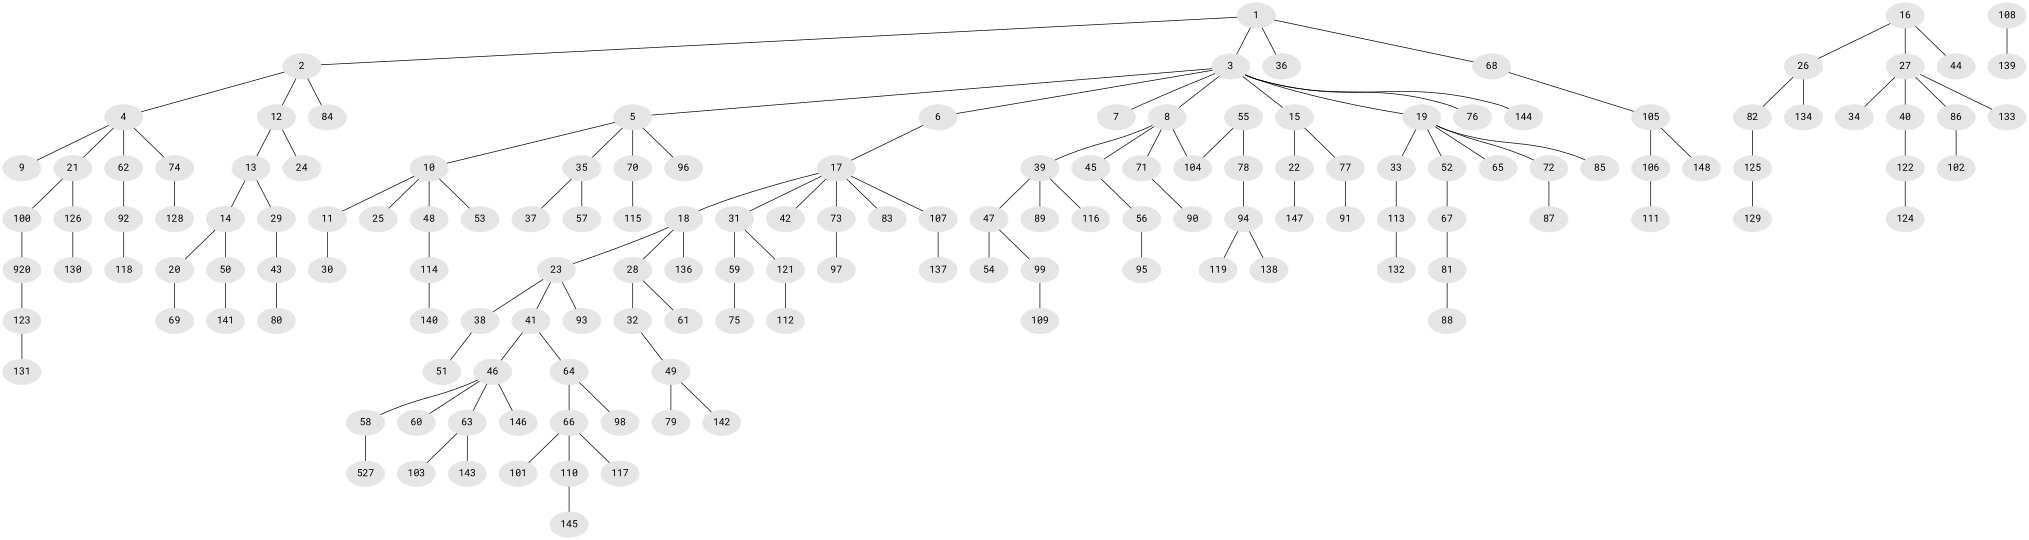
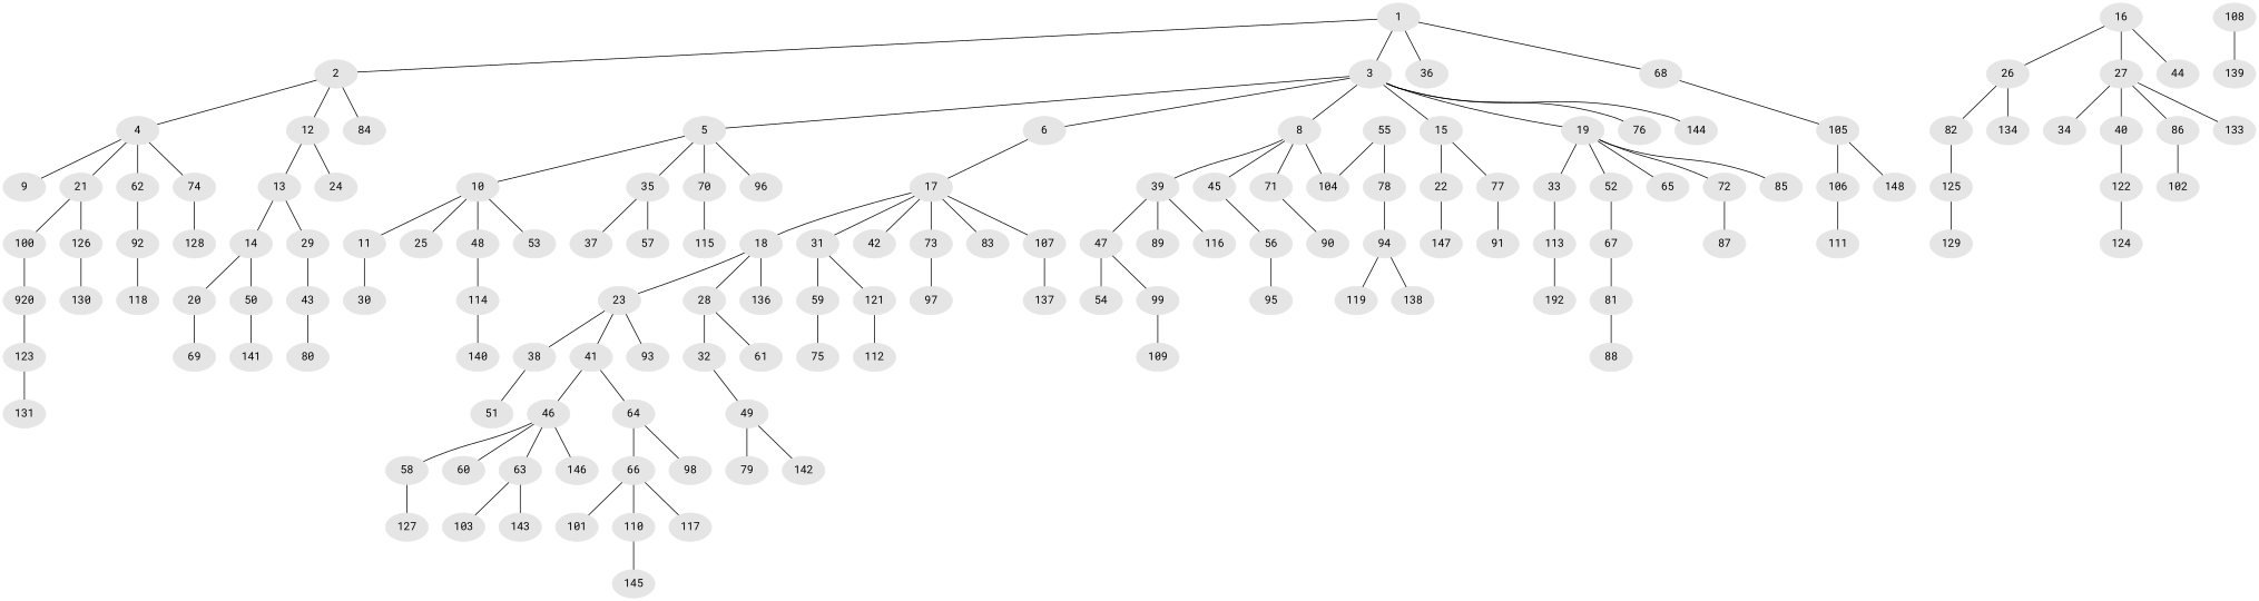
  graph {
    fontname="Roboto Mono"
    node [color=gray90 fontname="Roboto Mono" style=filled]
    edge [fontname="Roboto Mono"]
    1
    2
    3
    36
    68
    4
    12
    84
    5
    6
-   7
    8
    15
    19
    76
    144
    105
    9
    21
    62
    74
    13
    24
    10
    35
    70
    96
    17
    39
    45
    71
    104
    22
    77
    33
    52
    65
    72
    85
    100
    126
    92
    128
    11
    25
    48
    53
    37
    57
    115
    18
    31
    42
    73
    83
    107
    47
    89
    116
    56
    55
    78
    90
    30
    16
    26
    27
    44
    114
    14
    29
    20
    50
    43
    69
    141
    147
    91
    82
    134
    34
    40
    86
    133
    23
    28
    136
    59
    121
    97
    137
    38
    41
    93
    32
    61
    113
    67
    87
    n100 [label=920]
    130
    51
    46
    64
    125
    122
    102
    49
    80
    75
    112
    79
    142
-   132
+   132 [label=192]
    54
    99
    124
    58
    60
    63
    146
    66
    98
    95
-   127 [label=527]
+   127
    103
    143
    109
    140
    81
    94
    118
    101
    110
    117
    145
    88
    106
    148
    119
    138
    108
    139
    129
    123
    111
    131
    1 -- 2
    1 -- 3
    1 -- 36
    1 -- 68
    2 -- 4
    2 -- 12
    2 -- 84
    3 -- 5
    3 -- 6
-   3 -- 7
    3 -- 8
    3 -- 15
    3 -- 19
    3 -- 76
    3 -- 144
    68 -- 105
    4 -- 9
    4 -- 21
    4 -- 62
    4 -- 74
    12 -- 13
    12 -- 24
    5 -- 10
    5 -- 35
    5 -- 70
    5 -- 96
    6 -- 17
    8 -- 39
    8 -- 45
    8 -- 71
    8 -- 104
    15 -- 22
    15 -- 77
    19 -- 33
    19 -- 52
    19 -- 65
    19 -- 72
    19 -- 85
    105 -- 106
    105 -- 148
    21 -- 100
    21 -- 126
    62 -- 92
    74 -- 128
    13 -- 14
    13 -- 29
    10 -- 11
    10 -- 25
    10 -- 48
    10 -- 53
    35 -- 37
    35 -- 57
    70 -- 115
    17 -- 18
    17 -- 31
    17 -- 42
    17 -- 73
    17 -- 83
    17 -- 107
    39 -- 47
    39 -- 89
    39 -- 116
    45 -- 56
    71 -- 90
    22 -- 147
    77 -- 91
    33 -- 113
    52 -- 67
    72 -- 87
    100 -- n100
    126 -- 130
    92 -- 118
    11 -- 30
    48 -- 114
    18 -- 23
    18 -- 28
    18 -- 136
    31 -- 59
    31 -- 121
    73 -- 97
    107 -- 137
    47 -- 54
    47 -- 99
    56 -- 95
    55 -- 104
    55 -- 78
    78 -- 94
    16 -- 26
    16 -- 27
    16 -- 44
    26 -- 82
    26 -- 134
    27 -- 34
    27 -- 40
    27 -- 86
    27 -- 133
    114 -- 140
    14 -- 20
    14 -- 50
    29 -- 43
    20 -- 69
    50 -- 141
    43 -- 80
    82 -- 125
    40 -- 122
    86 -- 102
    23 -- 38
    23 -- 41
    23 -- 93
    28 -- 32
    28 -- 61
    59 -- 75
    121 -- 112
    38 -- 51
    41 -- 46
    41 -- 64
    32 -- 49
    113 -- 132
    67 -- 81
    n100 -- 123
    46 -- 58
    46 -- 60
    46 -- 63
    46 -- 146
    64 -- 66
    64 -- 98
    125 -- 129
    122 -- 124
    49 -- 79
    49 -- 142
    99 -- 109
    58 -- 127
    63 -- 103
    63 -- 143
    66 -- 101
    66 -- 110
    66 -- 117
    81 -- 88
    94 -- 119
    94 -- 138
    110 -- 145
    106 -- 111
    108 -- 139
    123 -- 131
  }
